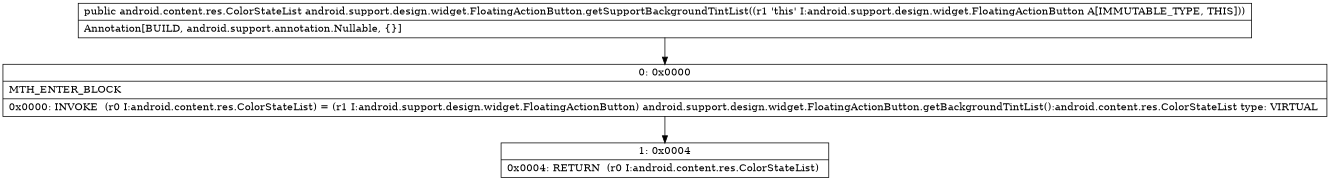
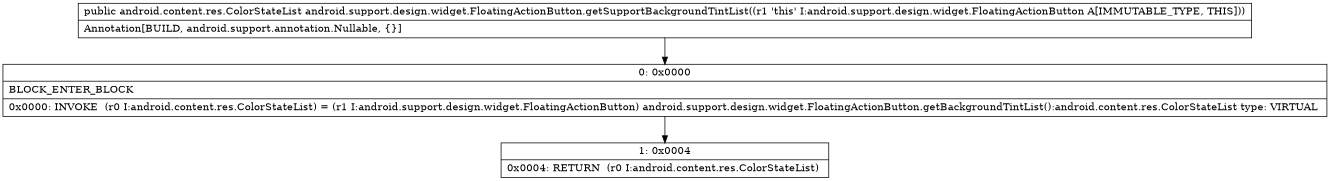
  digraph {
    node [shape=record]
-   n1 [label="{0\:\ 0x0000|MTH_ENTER_BLOCK\l|0x0000: INVOKE  (r0 I:android.content.res.ColorStateList) = (r1 I:android.support.design.widget.FloatingActionButton) android.support.design.widget.FloatingActionButton.getBackgroundTintList():android.content.res.ColorStateList type: VIRTUAL \l}"]
+   n1 [label="{0\:\ 0x0000|BLOCK_ENTER_BLOCK\l|0x0000: INVOKE  (r0 I:android.content.res.ColorStateList) = (r1 I:android.support.design.widget.FloatingActionButton) android.support.design.widget.FloatingActionButton.getBackgroundTintList():android.content.res.ColorStateList type: VIRTUAL \l}"]
    n2 [label="{1\:\ 0x0004|0x0004: RETURN  (r0 I:android.content.res.ColorStateList) \l}"]
    n3 [label="{public android.content.res.ColorStateList android.support.design.widget.FloatingActionButton.getSupportBackgroundTintList((r1 'this' I:android.support.design.widget.FloatingActionButton A[IMMUTABLE_TYPE, THIS]))  | Annotation[BUILD, android.support.annotation.Nullable, \{\}]\l}"]
    n1 -> n2
    n3 -> n1
  }
